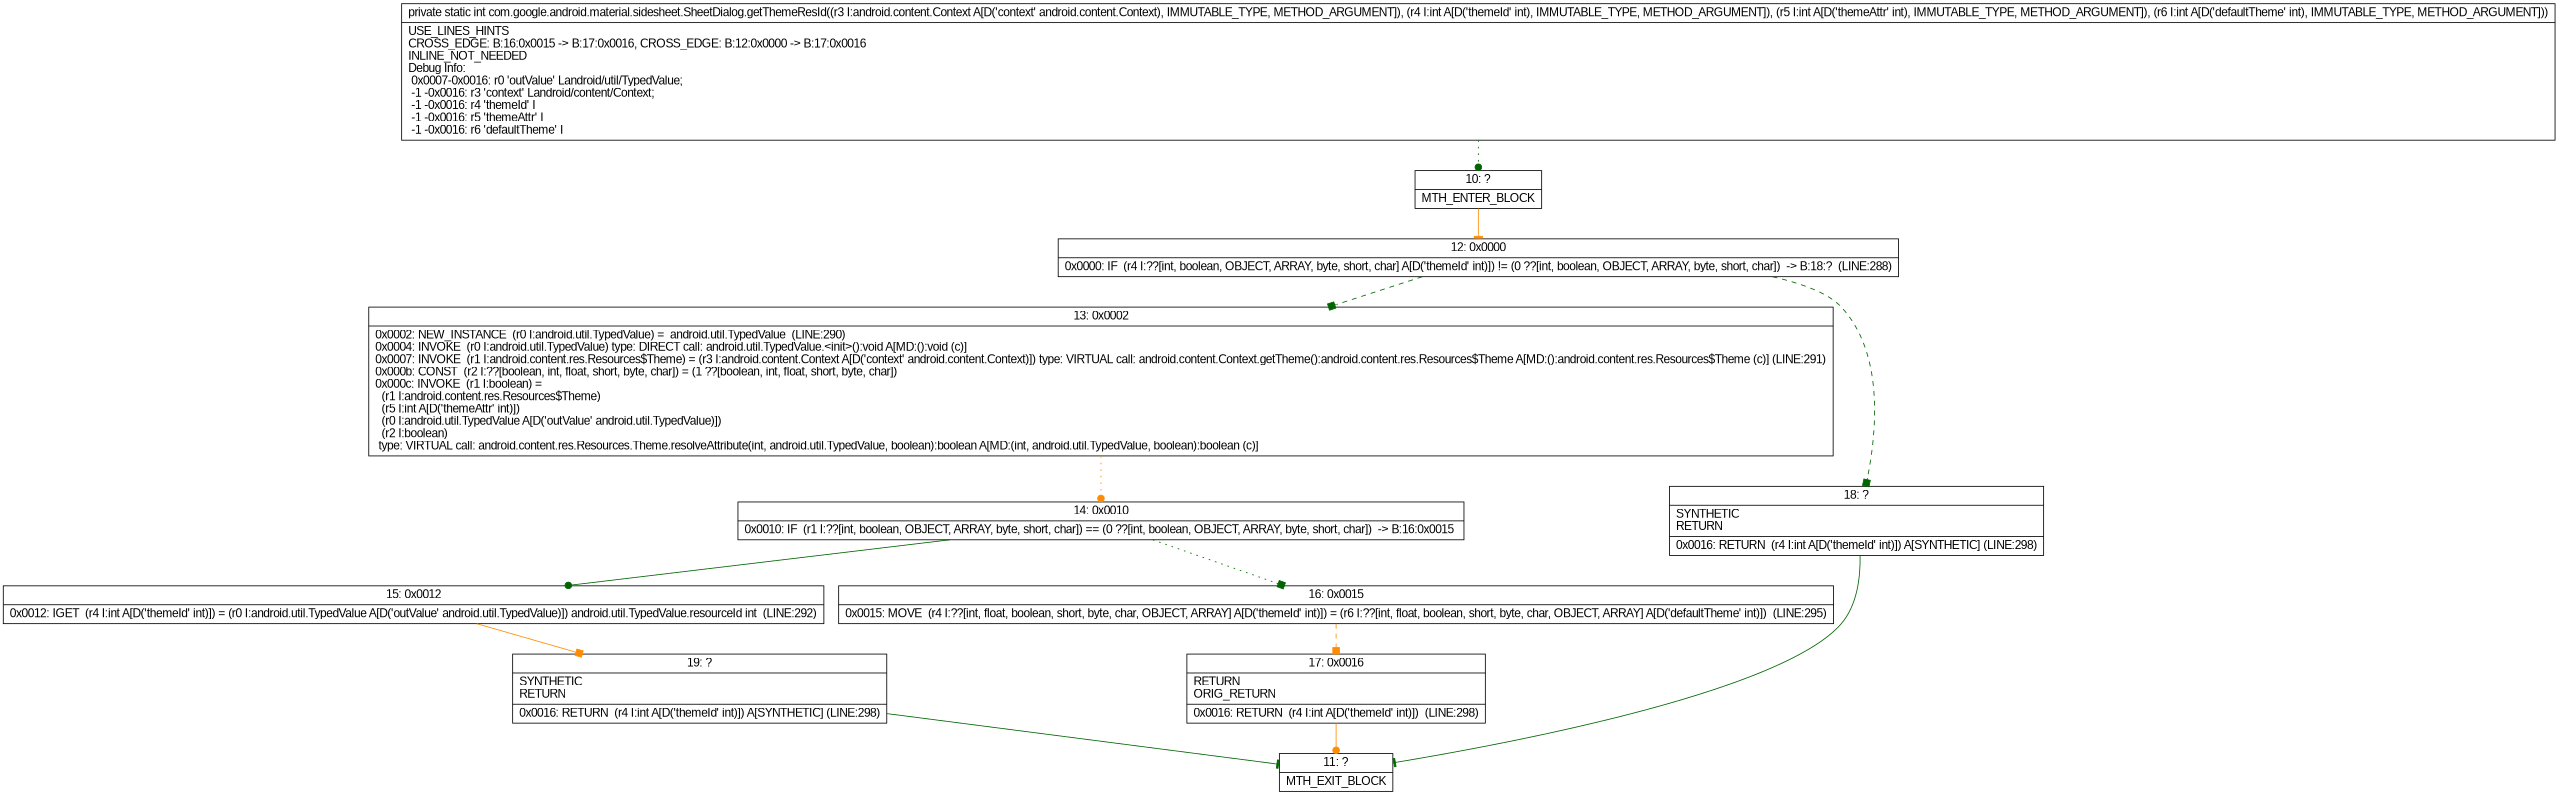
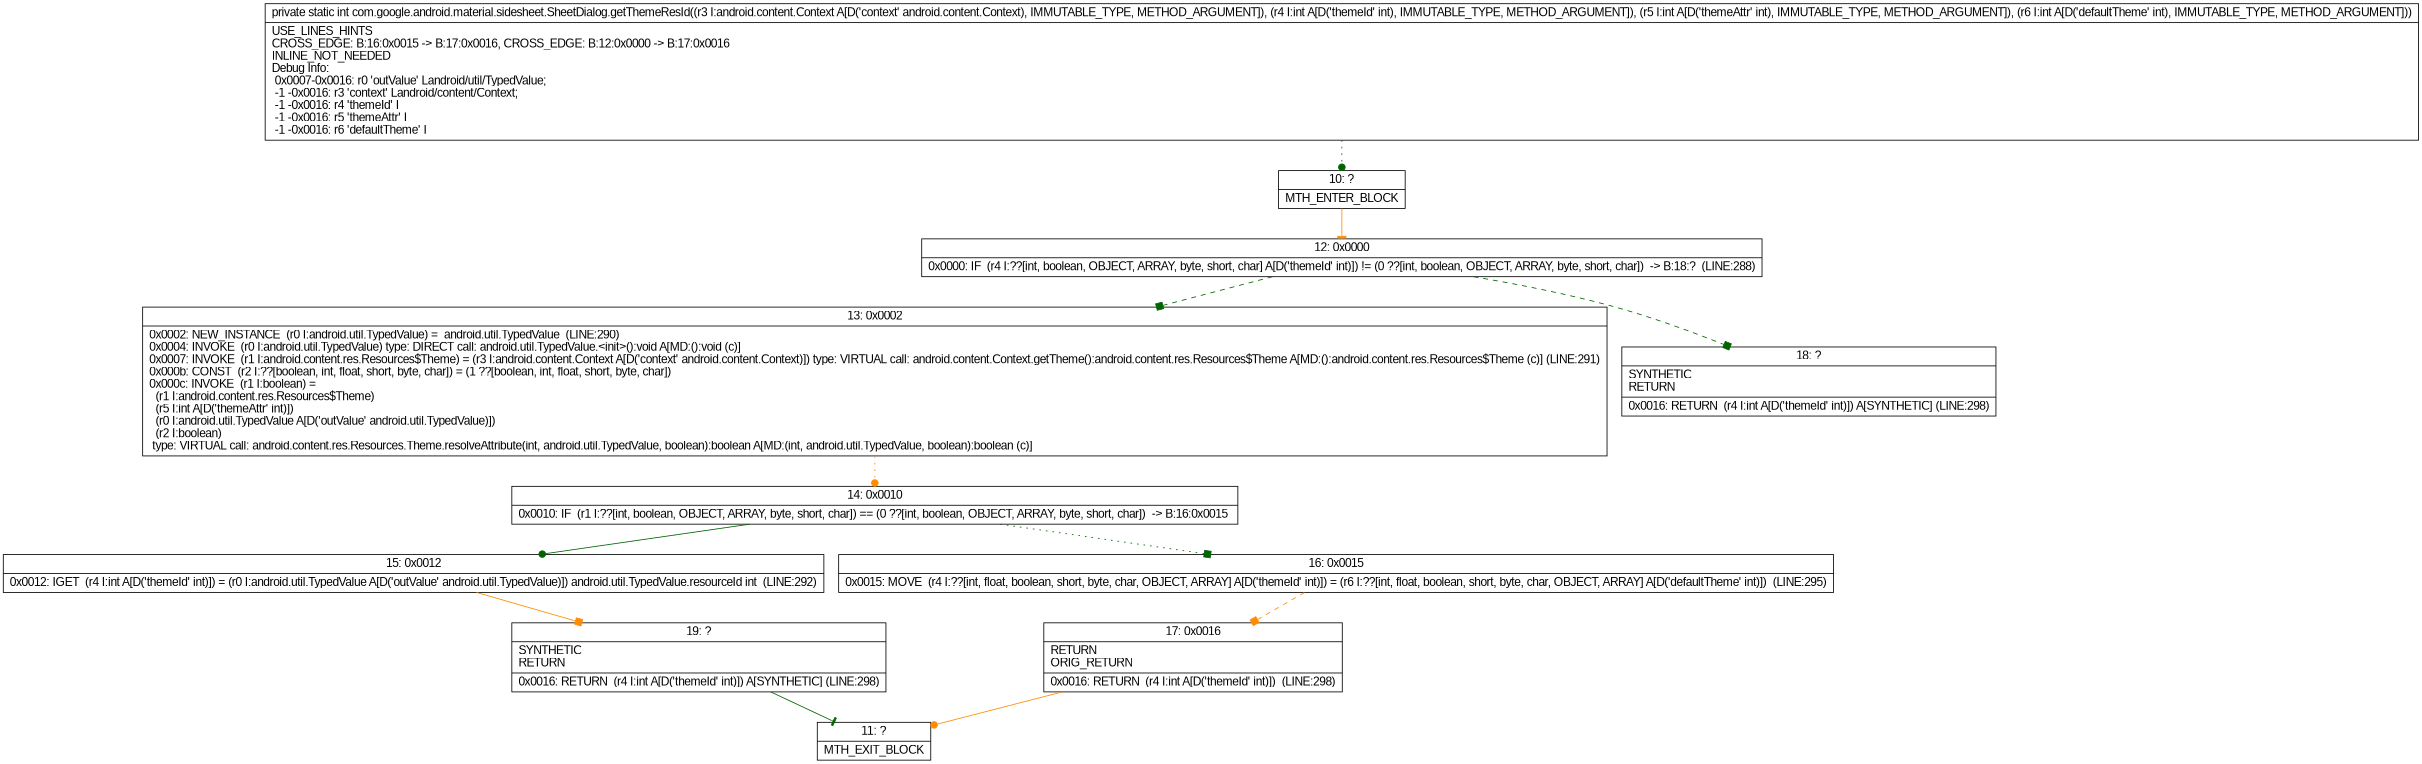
  digraph {
    fontname="Liberation Sans"
    node [fontname="Liberation Sans" shape=record]
    edge [arrowhead=box color=darkgreen fontname="Liberation Sans" style=solid]
    n1 [label="{10\:\ ?|MTH_ENTER_BLOCK\l}"]
    n2 [label="{12\:\ 0x0000|0x0000: IF  (r4 I:??[int, boolean, OBJECT, ARRAY, byte, short, char] A[D('themeId' int)]) != (0 ??[int, boolean, OBJECT, ARRAY, byte, short, char])  \-\> B:18:?  (LINE:288)\l}"]
    n3 [label="{13\:\ 0x0002|0x0002: NEW_INSTANCE  (r0 I:android.util.TypedValue) =  android.util.TypedValue  (LINE:290)\l0x0004: INVOKE  (r0 I:android.util.TypedValue) type: DIRECT call: android.util.TypedValue.\<init\>():void A[MD:():void (c)]\l0x0007: INVOKE  (r1 I:android.content.res.Resources$Theme) = (r3 I:android.content.Context A[D('context' android.content.Context)]) type: VIRTUAL call: android.content.Context.getTheme():android.content.res.Resources$Theme A[MD:():android.content.res.Resources$Theme (c)] (LINE:291)\l0x000b: CONST  (r2 I:??[boolean, int, float, short, byte, char]) = (1 ??[boolean, int, float, short, byte, char]) \l0x000c: INVOKE  (r1 I:boolean) = \l  (r1 I:android.content.res.Resources$Theme)\l  (r5 I:int A[D('themeAttr' int)])\l  (r0 I:android.util.TypedValue A[D('outValue' android.util.TypedValue)])\l  (r2 I:boolean)\l type: VIRTUAL call: android.content.res.Resources.Theme.resolveAttribute(int, android.util.TypedValue, boolean):boolean A[MD:(int, android.util.TypedValue, boolean):boolean (c)]\l}"]
    n4 [label="{18\:\ ?|SYNTHETIC\lRETURN\l|0x0016: RETURN  (r4 I:int A[D('themeId' int)]) A[SYNTHETIC] (LINE:298)\l}"]
    n5 [label="{14\:\ 0x0010|0x0010: IF  (r1 I:??[int, boolean, OBJECT, ARRAY, byte, short, char]) == (0 ??[int, boolean, OBJECT, ARRAY, byte, short, char])  \-\> B:16:0x0015 \l}"]
    n6 [label="{11\:\ ?|MTH_EXIT_BLOCK\l}"]
    n7 [label="{15\:\ 0x0012|0x0012: IGET  (r4 I:int A[D('themeId' int)]) = (r0 I:android.util.TypedValue A[D('outValue' android.util.TypedValue)]) android.util.TypedValue.resourceId int  (LINE:292)\l}"]
    n8 [label="{16\:\ 0x0015|0x0015: MOVE  (r4 I:??[int, float, boolean, short, byte, char, OBJECT, ARRAY] A[D('themeId' int)]) = (r6 I:??[int, float, boolean, short, byte, char, OBJECT, ARRAY] A[D('defaultTheme' int)])  (LINE:295)\l}"]
    n9 [label="{19\:\ ?|SYNTHETIC\lRETURN\l|0x0016: RETURN  (r4 I:int A[D('themeId' int)]) A[SYNTHETIC] (LINE:298)\l}"]
    n10 [label="{17\:\ 0x0016|RETURN\lORIG_RETURN\l|0x0016: RETURN  (r4 I:int A[D('themeId' int)])  (LINE:298)\l}"]
    n11 [label="{private static int com.google.android.material.sidesheet.SheetDialog.getThemeResId((r3 I:android.content.Context A[D('context' android.content.Context), IMMUTABLE_TYPE, METHOD_ARGUMENT]), (r4 I:int A[D('themeId' int), IMMUTABLE_TYPE, METHOD_ARGUMENT]), (r5 I:int A[D('themeAttr' int), IMMUTABLE_TYPE, METHOD_ARGUMENT]), (r6 I:int A[D('defaultTheme' int), IMMUTABLE_TYPE, METHOD_ARGUMENT]))  | USE_LINES_HINTS\lCROSS_EDGE: B:16:0x0015 \-\> B:17:0x0016, CROSS_EDGE: B:12:0x0000 \-\> B:17:0x0016\lINLINE_NOT_NEEDED\lDebug Info:\l  0x0007\-0x0016: r0 'outValue' Landroid\/util\/TypedValue;\l  \-1 \-0x0016: r3 'context' Landroid\/content\/Context;\l  \-1 \-0x0016: r4 'themeId' I\l  \-1 \-0x0016: r5 'themeAttr' I\l  \-1 \-0x0016: r6 'defaultTheme' I\l}"]
    n1 -> n2 [arrowhead=tee color=darkorange]
    n2 -> n3 [style=dashed]
    n2 -> n4 [style=dashed]
    n3 -> n5 [arrowhead=dot color=darkorange style=dotted]
-   n4 -> n6 [arrowhead=tee]
    n5 -> n7 [arrowhead=dot]
    n5 -> n8 [style=dotted]
    n7 -> n9 [color=darkorange]
    n8 -> n10 [color=darkorange style=dashed]
    n9 -> n6 [arrowhead=tee]
    n10 -> n6 [arrowhead=dot color=darkorange]
    n11 -> n1 [arrowhead=dot style=dotted]
  }
